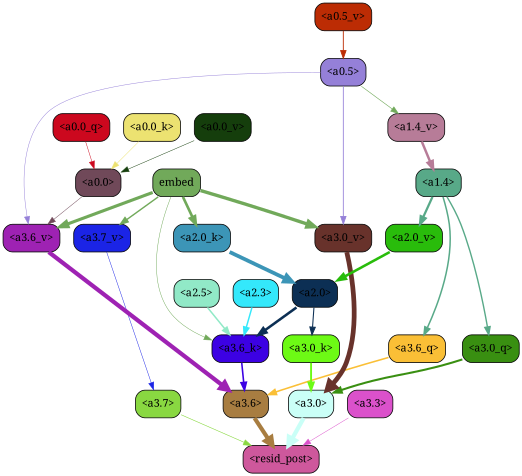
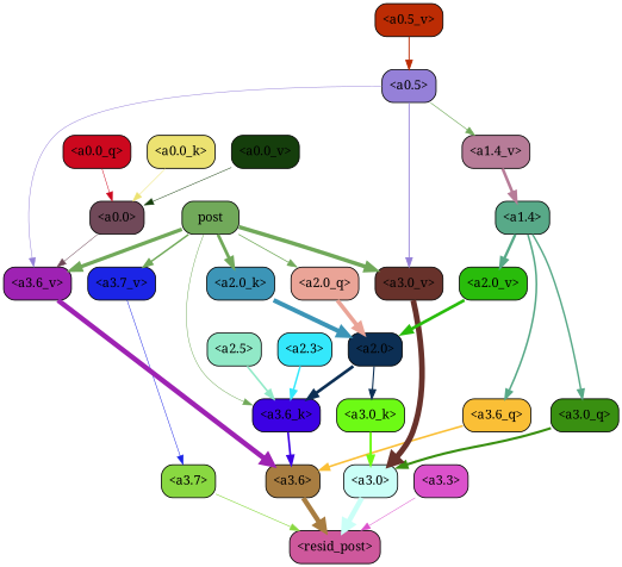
  strict digraph {
    fontname="Noto Serif"
    splines=true
    node [color=black fontname="Noto Serif" shape=box style="filled, rounded"]
    edge [color="#71a95a" fontname="Noto Serif" penwidth=0.6]
    "<a3.7>" [fillcolor="#89d841"]
    "<resid_post>" [fillcolor="#ce589c"]
    "<a3.6>" [fillcolor="#a87d41"]
    "<a3.3>" [fillcolor="#db51cb"]
    "<a3.0>" [fillcolor="#cafff7"]
    "<a3.6_q>" [fillcolor="#fabf36"]
    "<a3.0_q>" [fillcolor="#398f11"]
    "<a3.6_k>" [fillcolor="#3c01e3"]
    "<a3.0_k>" [fillcolor="#6dfa15"]
    "<a3.7_v>" [fillcolor="#1b24e6"]
    "<a3.6_v>" [fillcolor="#9e22b3"]
    "<a3.0_v>" [fillcolor="#68322b"]
    "<a1.4>" [fillcolor="#58a988"]
    "<a2.0_v>" [fillcolor="#29bc0b"]
    "<a2.0>" [fillcolor="#0c2f54"]
    "<a2.5>" [fillcolor="#91e9c7"]
    "<a2.3>" [fillcolor="#34e8fb"]
-   embed [fillcolor="#71a95a"]
+   embed [fillcolor="#71a95a" label=post]
+   "<a2.0_q>" [fillcolor="#eaa497"]
    "<a2.0_k>" [fillcolor="#3c95b7"]
    "<a1.4_v>" [fillcolor="#b77c98"]
    "<a0.5>" [fillcolor="#9580d8"]
    "<a0.0>" [fillcolor="#704959"]
    "<a0.0_q>" [fillcolor="#cc081e"]
    "<a0.0_k>" [fillcolor="#ece271"]
    "<a0.5_v>" [fillcolor="#bc2c04"]
    "<a0.0_v>" [fillcolor="#153e0c"]
    "<a3.7>" -> "<resid_post>" [color="#89d841" penwidth=0.7595263123512268]
    "<a3.6>" -> "<resid_post>" [color="#a87d41" penwidth=5.40013587474823]
    "<a3.3>" -> "<resid_post>" [color="#db51cb"]
    "<a3.0>" -> "<resid_post>" [color="#cafff7" penwidth=5.540827631950378]
    "<a3.6_q>" -> "<a3.6>" [color="#fabf36" penwidth=2.0530722737312317]
    "<a3.0_q>" -> "<a3.0>" [color="#398f11" penwidth=2.681713283061981]
    "<a3.6_k>" -> "<a3.6>" [color="#3c01e3" penwidth=2.080081820487976]
    "<a3.0_k>" -> "<a3.0>" [color="#6dfa15" penwidth=2.4920601844787598]
    "<a3.7_v>" -> "<a3.7>" [color="#1b24e6"]
    "<a3.6_v>" -> "<a3.6>" [color="#9e22b3" penwidth=5.522058844566345]
    "<a3.0_v>" -> "<a3.0>" [color="#68322b" penwidth=6.184832274913788]
    "<a1.4>" -> "<a3.6_q>" [color="#58a988" penwidth=1.9735972881317139]
    "<a1.4>" -> "<a3.0_q>" [color="#58a988" penwidth=1.8167777061462402]
    "<a1.4>" -> "<a2.0_v>" [color="#58a988" penwidth=2.935177743434906]
    "<a2.0_v>" -> "<a2.0>" [color="#29bc0b" penwidth=3.3640971779823303]
    "<a2.0>" -> "<a3.6_k>" [color="#0c2f54" penwidth=3.3549644947052]
    "<a2.0>" -> "<a3.0_k>" [color="#0c2f54" penwidth=1.3908889293670654]
    "<a2.5>" -> "<a3.6_k>" [color="#91e9c7" penwidth=1.998626947402954]
    "<a2.3>" -> "<a3.6_k>" [color="#34e8fb" penwidth=1.90748929977417]
    embed -> "<a3.6_k>"
    embed -> "<a3.7_v>" [penwidth=1.8481524586677551]
    embed -> "<a3.6_v>" [penwidth=4.0683629512786865]
    embed -> "<a3.0_v>" [penwidth=4.396489858627319]
+   embed -> "<a2.0_q>" [penwidth=0.9339196681976318]
    embed -> "<a2.0_k>" [penwidth=3.474741220474243]
+   "<a2.0_q>" -> "<a2.0>" [color="#eaa497" penwidth=4.507863223552704]
    "<a2.0_k>" -> "<a2.0>" [color="#3c95b7" penwidth=4.960922122001648]
    "<a1.4_v>" -> "<a1.4>" [color="#b77c98" penwidth=3.2196178436279297]
    "<a0.5>" -> "<a3.6_v>" [color="#9580d8"]
    "<a0.5>" -> "<a3.0_v>" [color="#9580d8" penwidth=1.0967135429382324]
    "<a0.5>" -> "<a1.4_v>" [penwidth=0.7647972106933594]
    "<a0.0>" -> "<a3.6_v>" [color="#704959"]
    "<a0.0_q>" -> "<a0.0>" [color="#cc081e"]
    "<a0.0_k>" -> "<a0.0>" [color="#ece271"]
    "<a0.5_v>" -> "<a0.5>" [color="#bc2c04" penwidth=1.171161413192749]
    "<a0.0_v>" -> "<a0.0>" [color="#153e0c"]
  }
